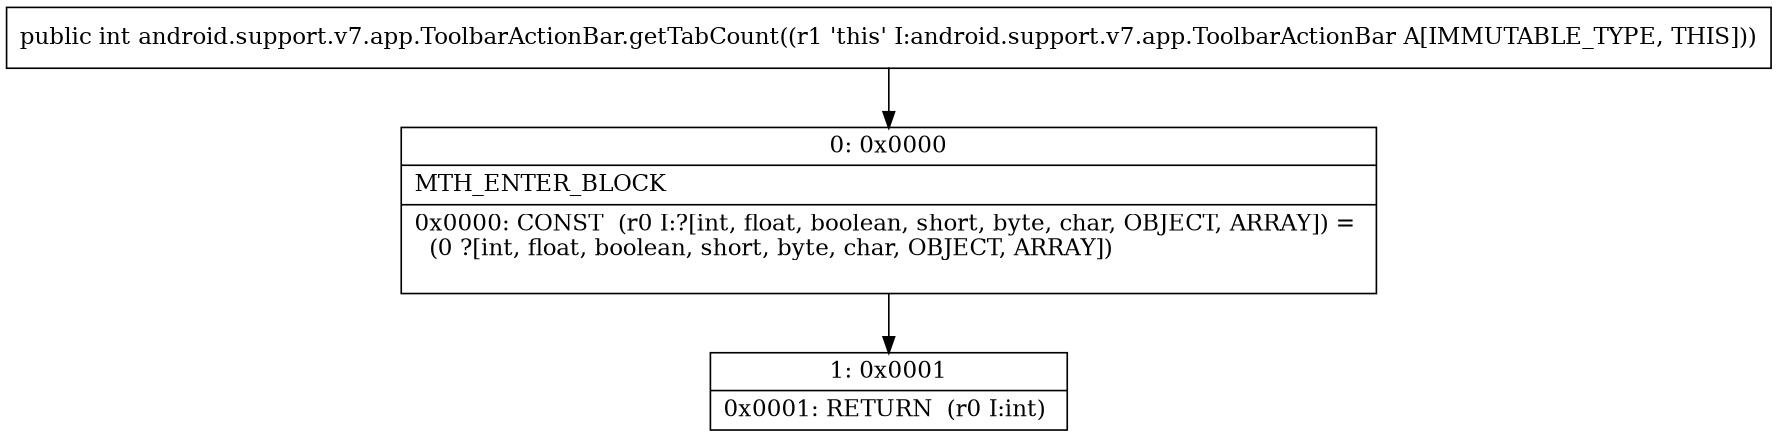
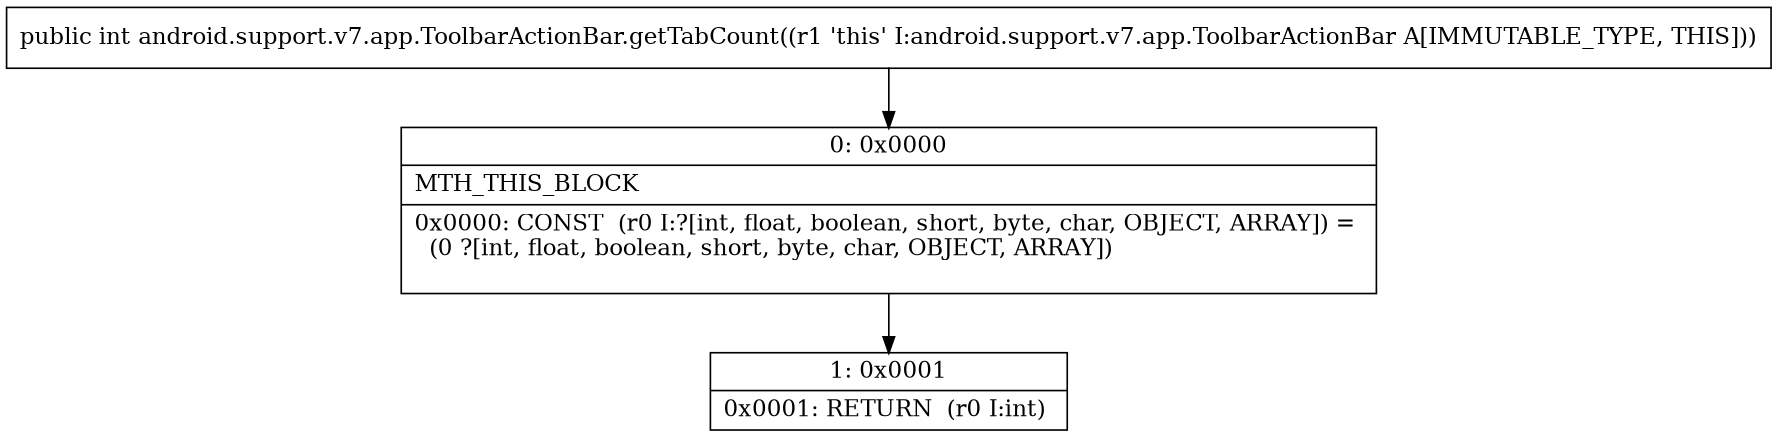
  digraph {
    node [shape=record]
-   n1 [label="{0\:\ 0x0000|MTH_ENTER_BLOCK\l|0x0000: CONST  (r0 I:?[int, float, boolean, short, byte, char, OBJECT, ARRAY]) = \l  (0 ?[int, float, boolean, short, byte, char, OBJECT, ARRAY])\l \l}"]
+   n1 [label="{0\:\ 0x0000|MTH_THIS_BLOCK\l|0x0000: CONST  (r0 I:?[int, float, boolean, short, byte, char, OBJECT, ARRAY]) = \l  (0 ?[int, float, boolean, short, byte, char, OBJECT, ARRAY])\l \l}"]
    n2 [label="{1\:\ 0x0001|0x0001: RETURN  (r0 I:int) \l}"]
    n3 [label="{public int android.support.v7.app.ToolbarActionBar.getTabCount((r1 'this' I:android.support.v7.app.ToolbarActionBar A[IMMUTABLE_TYPE, THIS])) }"]
    n1 -> n2
    n3 -> n1
  }
